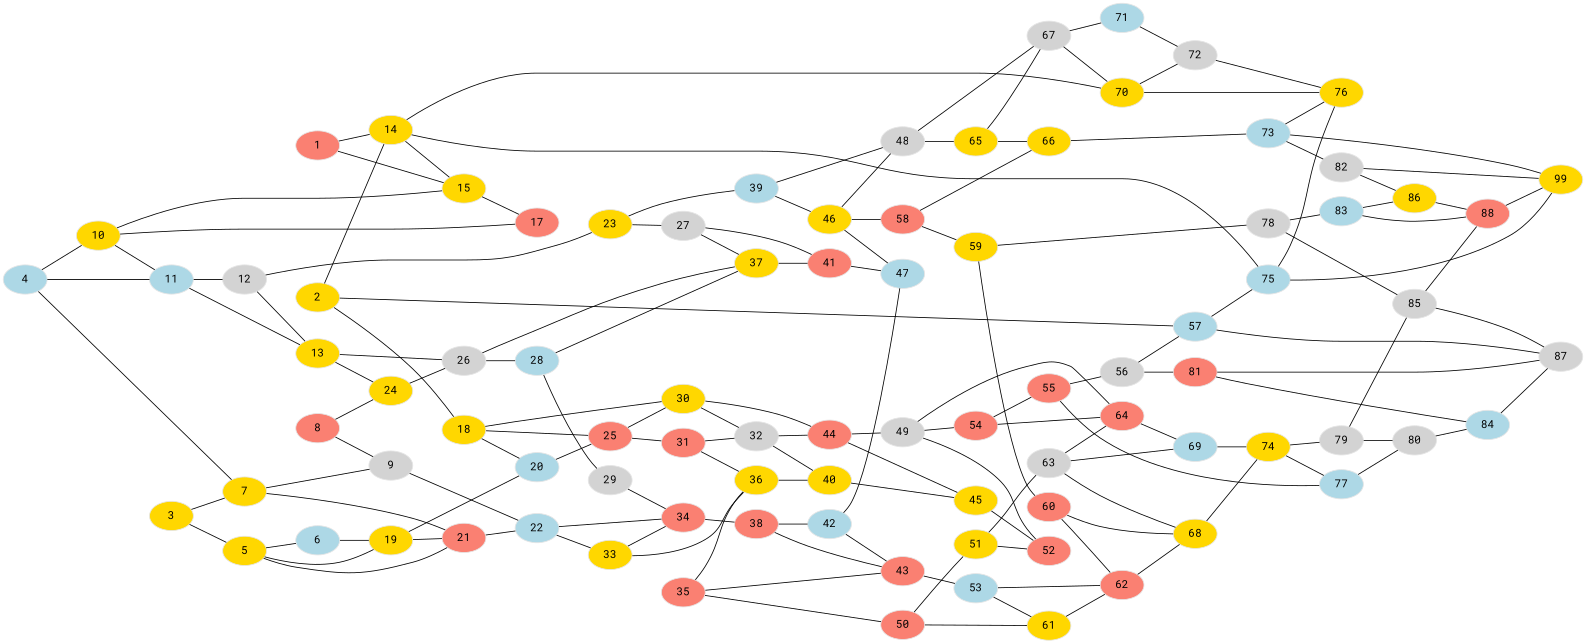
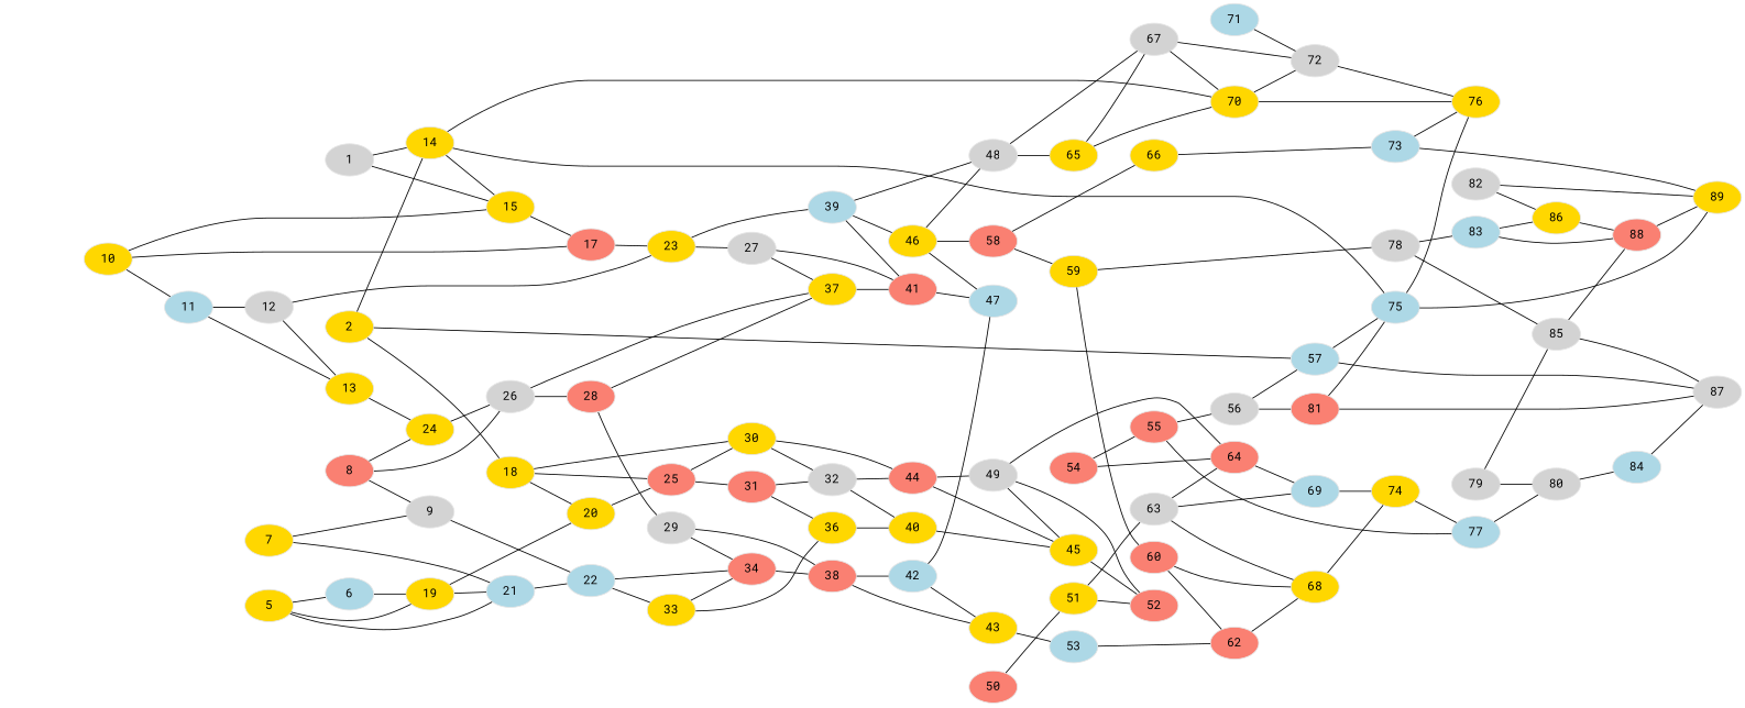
  graph {
    fontname="Roboto Mono"
    rankdir=LR
    node [color=gray90 fillcolor=gold fontname="Roboto Mono" style=filled]
    edge [fontname="Roboto Mono" weight=1.0]
-   1 [fillcolor=salmon]
+   1 [fillcolor=lightgrey]
    14
    15
    70
    75 [fillcolor=lightblue]
    17 [fillcolor=salmon]
    2
    18
    57 [fillcolor=lightblue]
-   20 [fillcolor=lightblue]
+   20
    25 [fillcolor=salmon]
    30
    87 [fillcolor=lightgrey]
-   3
    5
    7
    6 [fillcolor=lightblue]
    19
-   21 [fillcolor=salmon]
+   21 [fillcolor=lightblue]
    9 [fillcolor=lightgrey]
-   4 [fillcolor=lightblue]
    10
    11 [fillcolor=lightblue]
    12 [fillcolor=lightgrey]
    13
    22 [fillcolor=lightblue]
    8 [fillcolor=salmon]
    24
    26 [fillcolor=lightgrey]
-   28 [fillcolor=lightblue]
+   28 [fillcolor=salmon]
    37
    33
    34 [fillcolor=salmon]
    23
    27 [fillcolor=lightgrey]
    39 [fillcolor=lightblue]
    72 [fillcolor=lightgrey]
    76
-   89 [label=99]
+   89
    31 [fillcolor=salmon]
    32 [fillcolor=lightgrey]
    44 [fillcolor=salmon]
    36
    38 [fillcolor=salmon]
    41 [fillcolor=salmon]
    46
    48 [fillcolor=lightgrey]
    29 [fillcolor=lightgrey]
    47 [fillcolor=lightblue]
-   43 [fillcolor=salmon]
+   43
    42 [fillcolor=lightblue]
    40
    45
    49 [fillcolor=lightgrey]
-   35 [fillcolor=salmon]
    50 [fillcolor=salmon]
    53 [fillcolor=lightblue]
    51
-   61
    58 [fillcolor=salmon]
    65
    67 [fillcolor=lightgrey]
    52 [fillcolor=salmon]
    62 [fillcolor=salmon]
    54 [fillcolor=salmon]
    64 [fillcolor=salmon]
    59
    66
    71 [fillcolor=lightblue]
    55 [fillcolor=salmon]
    69 [fillcolor=lightblue]
    63 [fillcolor=lightgrey]
    68
    56 [fillcolor=lightgrey]
    77 [fillcolor=lightblue]
    81 [fillcolor=salmon]
    80 [fillcolor=lightgrey]
    84 [fillcolor=lightblue]
    60 [fillcolor=salmon]
    78 [fillcolor=lightgrey]
    73 [fillcolor=lightblue]
    83 [fillcolor=lightblue]
    85 [fillcolor=lightgrey]
    74
    82 [fillcolor=lightgrey]
    79 [fillcolor=lightgrey]
    86
    88 [fillcolor=salmon]
    1 -- 14
    1 -- 15
    14 -- 15
    14 -- 70
    14 -- 75
    15 -- 17
    70 -- 72
    70 -- 76
    75 -- 76
    75 -- 89
+   17 -- 23
    2 -- 14
    2 -- 18
    2 -- 57
    18 -- 20
    18 -- 25
    18 -- 30
    57 -- 75
    57 -- 87
    20 -- 25
    25 -- 30
    25 -- 31
    30 -- 32
    30 -- 44
-   3 -- 5
-   3 -- 7
    5 -- 6
    5 -- 19
    5 -- 21
    7 -- 21
    7 -- 9
    6 -- 19
    19 -- 20
    19 -- 21
    21 -- 22
    9 -- 22
-   4 -- 7
-   4 -- 10
-   4 -- 11
    10 -- 15
    10 -- 17
    10 -- 11
    11 -- 12
    11 -- 13
    12 -- 13
    12 -- 23
    13 -- 24 [weight=2.0]
    22 -- 33
    22 -- 34
    8 -- 9
    8 -- 24
-   13 -- 26
+   8 -- 26
    24 -- 26
    26 -- 28
    26 -- 37
    28 -- 37
    28 -- 29
    37 -- 41
    33 -- 34
    33 -- 36
    34 -- 38
    23 -- 27
    23 -- 39
    27 -- 37
    27 -- 41
+   39 -- 41
    39 -- 46
    39 -- 48
    72 -- 76
    31 -- 32
    31 -- 36
    32 -- 44
    32 -- 40
    44 -- 45
    44 -- 49
    36 -- 40
    38 -- 43
    38 -- 42
    41 -- 47
    46 -- 48
    46 -- 47
    46 -- 58
    48 -- 65
    48 -- 67
    29 -- 34
+   29 -- 38
    43 -- 53
    42 -- 47 [weight=2.0]
    42 -- 43
    40 -- 45
    45 -- 52 [weight=2.0]
    49 -- 52
-   49 -- 54
+   49 -- 45
    49 -- 64
-   35 -- 36
-   35 -- 43
-   35 -- 50
    50 -- 51
-   50 -- 61 [weight=2.0]
-   53 -- 61
    53 -- 62
    51 -- 52
    51 -- 63
-   61 -- 62
    58 -- 59
    58 -- 66
    65 -- 67
-   65 -- 66
+   65 -- 70
    67 -- 70
-   67 -- 71
+   67 -- 72
    62 -- 68
    54 -- 64
    54 -- 55
    64 -- 69
    59 -- 60
    59 -- 78
    66 -- 73
    71 -- 72 [weight=2.0]
    55 -- 56
    55 -- 77
    69 -- 74
    63 -- 64
    63 -- 69
    63 -- 68
    68 -- 74
    56 -- 57
    56 -- 81
    77 -- 80
    81 -- 87
-   81 -- 84
+   81 -- 75
    80 -- 84 [weight=2.0]
    84 -- 87
    60 -- 62
    60 -- 68
    78 -- 83 [weight=2.0]
    78 -- 85
    73 -- 76
    73 -- 89
-   73 -- 82
    83 -- 86
    83 -- 88
    85 -- 87
    85 -- 88
    74 -- 77
-   74 -- 79
    82 -- 89
    82 -- 86 [weight=2.0]
    79 -- 80
    79 -- 85
    86 -- 88
    88 -- 89
  }
